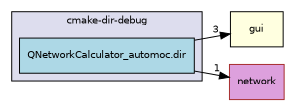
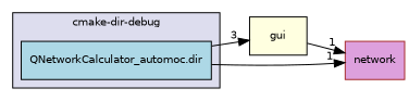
  digraph {
    compound=true
    rankdir=LR
    node [color=black fontname=Helvetica fontsize=10 shape=box style=filled]
    edge [headlabel=1 labeldistance=1.5 labelfontname=Helvetica labelfontsize=10]
    n1 [fillcolor=lightblue label="QNetworkCalculator_automoc.dir" pencolor=black]
    n2 [fillcolor=lightyellow label=gui]
    n3 [color=brown fillcolor=plum label=network]
    subgraph cluster_1 {
      bgcolor="#ddddee"
      fontname=Helvetica
      fontsize=10
      label="cmake-dir-debug"
      pencolor=black
      n1
    }
    n1 -> n2 [headlabel=3]
    n1 -> n3
+   n2 -> n3
  }
